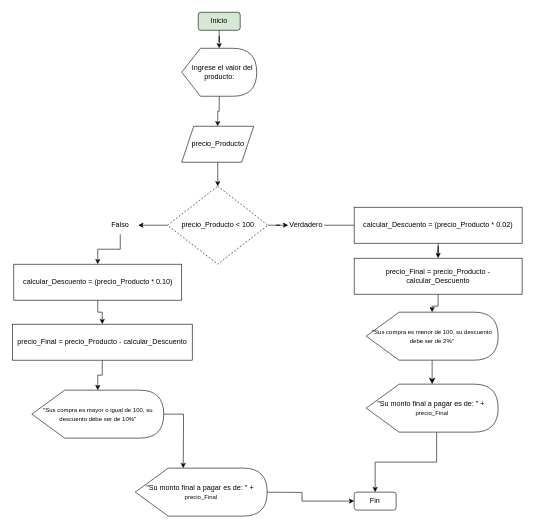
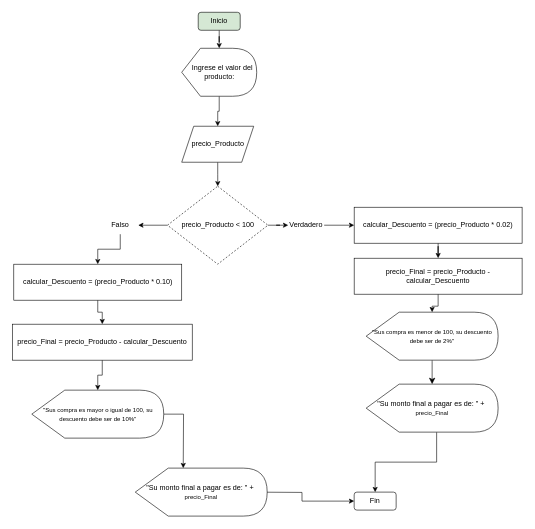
  <mxCell id="0" />
  <mxCell id="1" parent="0" />
  <mxCell id="2" value="" style="edgeStyle=orthogonalEdgeStyle;rounded=0;orthogonalLoop=1;jettySize=auto;html=1;" parent="1" source="3" target="5" edge="1"><mxGeometry relative="1" as="geometry" /></mxCell>
  <mxCell id="3" value="Inicio" style="rounded=1;whiteSpace=wrap;html=1;fillColor=#d5e8d4;" parent="1" vertex="1"><mxGeometry x="330" y="20" width="70" height="30" as="geometry" /></mxCell>
  <mxCell id="4" value="" style="edgeStyle=orthogonalEdgeStyle;rounded=0;orthogonalLoop=1;jettySize=auto;html=1;" parent="1" source="5" target="7" edge="1"><mxGeometry relative="1" as="geometry" /></mxCell>
  <mxCell id="5" value="&amp;nbsp; &amp;nbsp;Ingrese el valor del producto:" style="shape=display;whiteSpace=wrap;html=1;align=center;" parent="1" vertex="1"><mxGeometry x="302.5" y="80" width="125" height="80" as="geometry" /></mxCell>
  <mxCell id="6" value="" style="edgeStyle=orthogonalEdgeStyle;rounded=0;orthogonalLoop=1;jettySize=auto;html=1;" parent="1" source="7" target="10" edge="1"><mxGeometry relative="1" as="geometry" /></mxCell>
  <mxCell id="7" value="precio_Producto" style="shape=parallelogram;perimeter=parallelogramPerimeter;whiteSpace=wrap;html=1;fixedSize=1;" parent="1" vertex="1"><mxGeometry x="302.5" y="210" width="120" height="60" as="geometry" /></mxCell>
  <mxCell id="8" value="" style="edgeStyle=orthogonalEdgeStyle;rounded=0;orthogonalLoop=1;jettySize=auto;html=1;" parent="1" source="10" target="12" edge="1"><mxGeometry relative="1" as="geometry" /></mxCell>
  <mxCell id="9" value="" style="edgeStyle=orthogonalEdgeStyle;rounded=0;orthogonalLoop=1;jettySize=auto;html=1;" parent="1" source="10" target="14" edge="1"><mxGeometry relative="1" as="geometry" /></mxCell>
  <mxCell id="10" value="precio_Producto &amp;lt; 100" style="rhombus;whiteSpace=wrap;html=1;dashed=1;" parent="1" vertex="1"><mxGeometry x="278.75" y="310" width="167.5" height="130" as="geometry" /></mxCell>
- <mxCell id="11" value="" style="edgeStyle=orthogonalEdgeStyle;rounded=0;orthogonalLoop=1;jettySize=auto;html=1;endArrow=none;" parent="1" source="12" target="16" edge="1"><mxGeometry relative="1" as="geometry" /></mxCell>
+ <mxCell id="11" value="" style="edgeStyle=orthogonalEdgeStyle;rounded=0;orthogonalLoop=1;jettySize=auto;html=1;" parent="1" source="12" target="16" edge="1"><mxGeometry relative="1" as="geometry" /></mxCell>
  <mxCell id="12" value="Verdadero" style="text;html=1;align=center;verticalAlign=middle;whiteSpace=wrap;rounded=0;" parent="1" vertex="1"><mxGeometry x="480" y="360" width="60" height="30" as="geometry" /></mxCell>
  <mxCell id="13" value="" style="edgeStyle=orthogonalEdgeStyle;rounded=0;orthogonalLoop=1;jettySize=auto;html=1;" parent="1" source="14" target="24" edge="1"><mxGeometry relative="1" as="geometry" /></mxCell>
  <mxCell id="14" value="Falso" style="text;html=1;align=center;verticalAlign=middle;whiteSpace=wrap;rounded=0;" parent="1" vertex="1"><mxGeometry x="170" y="360" width="60" height="30" as="geometry" /></mxCell>
  <mxCell id="15" value="" style="edgeStyle=orthogonalEdgeStyle;rounded=0;orthogonalLoop=1;jettySize=auto;html=1;" parent="1" source="16" target="18" edge="1"><mxGeometry relative="1" as="geometry" /></mxCell>
  <mxCell id="16" value="calcular_Descuento = (precio_Producto * 0.02)" style="whiteSpace=wrap;html=1;" parent="1" vertex="1"><mxGeometry x="590" y="345" width="280" height="60" as="geometry" /></mxCell>
  <mxCell id="17" value="" style="edgeStyle=orthogonalEdgeStyle;rounded=0;orthogonalLoop=1;jettySize=auto;html=1;" parent="1" source="18" target="20" edge="1"><mxGeometry relative="1" as="geometry" /></mxCell>
  <mxCell id="18" value="precio_Final = precio_Producto - calcular_Descuento" style="whiteSpace=wrap;html=1;" parent="1" vertex="1"><mxGeometry x="590" y="430" width="280" height="60" as="geometry" /></mxCell>
  <mxCell id="19" value="" style="edgeStyle=none;curved=1;rounded=0;orthogonalLoop=1;jettySize=auto;html=1;fontSize=12;startSize=8;endSize=8;" parent="1" source="20" target="22" edge="1"><mxGeometry relative="1" as="geometry" /></mxCell>
  <mxCell id="20" value="&lt;font style=&quot;font-size: 10px;&quot;&gt;&quot;Sus compra es menor de 100, su descuento debe ser de 2%&quot;&lt;/font&gt;" style="shape=display;whiteSpace=wrap;html=1;align=center;" parent="1" vertex="1"><mxGeometry x="610" y="520" width="220" height="80" as="geometry" /></mxCell>
  <mxCell id="21" style="edgeStyle=orthogonalEdgeStyle;rounded=0;orthogonalLoop=1;jettySize=auto;html=1;exitX=0;exitY=0;exitDx=117.5;exitDy=80;exitPerimeter=0;entryX=0.5;entryY=0;entryDx=0;entryDy=0;" parent="1" source="22" target="31" edge="1"><mxGeometry relative="1" as="geometry" /></mxCell>
  <mxCell id="22" value="&lt;font style=&quot;&quot;&gt;&quot;Su monto final a pagar es de: &quot; +&amp;nbsp;&lt;br&gt;&lt;span style=&quot;font-size: 10px;&quot;&gt;precio_Final&lt;/span&gt;&lt;br&gt;&lt;/font&gt;" style="shape=display;whiteSpace=wrap;html=1;align=center;" parent="1" vertex="1"><mxGeometry x="610" y="640" width="220" height="80" as="geometry" /></mxCell>
  <mxCell id="23" value="" style="edgeStyle=orthogonalEdgeStyle;rounded=0;orthogonalLoop=1;jettySize=auto;html=1;" parent="1" source="24" target="26" edge="1"><mxGeometry relative="1" as="geometry" /></mxCell>
  <mxCell id="24" value="calcular_Descuento = (precio_Producto * 0.10)" style="whiteSpace=wrap;html=1;" parent="1" vertex="1"><mxGeometry x="22.5" y="440" width="280" height="60" as="geometry" /></mxCell>
  <mxCell id="25" value="" style="edgeStyle=orthogonalEdgeStyle;rounded=0;orthogonalLoop=1;jettySize=auto;html=1;" parent="1" source="26" target="28" edge="1"><mxGeometry relative="1" as="geometry" /></mxCell>
  <mxCell id="26" value="precio_Final = precio_Producto - calcular_Descuento" style="whiteSpace=wrap;html=1;" parent="1" vertex="1"><mxGeometry y="540" width="300" height="60" as="geometry" x="20" /></mxCell>
  <mxCell id="27" value="" style="edgeStyle=orthogonalEdgeStyle;rounded=0;orthogonalLoop=1;jettySize=auto;html=1;" parent="1" source="28" edge="1"><mxGeometry relative="1" as="geometry"><mxPoint x="305" y="780" as="targetPoint" /></mxGeometry></mxCell>
  <mxCell id="28" value="&lt;font style=&quot;font-size: 10px;&quot;&gt;&quot;Sus compra es mayor o igual de 100, su descuento debe ser de 10%&quot;&lt;/font&gt;" style="shape=display;whiteSpace=wrap;html=1;align=center;" parent="1" vertex="1"><mxGeometry x="52.5" y="650" width="220" height="80" as="geometry" /></mxCell>
  <mxCell id="29" style="edgeStyle=orthogonalEdgeStyle;rounded=0;orthogonalLoop=1;jettySize=auto;html=1;exitX=1;exitY=0.5;exitDx=0;exitDy=0;exitPerimeter=0;entryX=0;entryY=0.5;entryDx=0;entryDy=0;" parent="1" target="31" edge="1"><mxGeometry relative="1" as="geometry"><mxPoint x="415" y="820" as="sourcePoint" /></mxGeometry></mxCell>
  <mxCell id="30" value="&lt;font style=&quot;&quot;&gt;&quot;Su monto final a pagar es de: &quot; +&amp;nbsp;&lt;br&gt;&lt;span style=&quot;font-size: 10px;&quot;&gt;precio_Final&lt;/span&gt;&lt;br&gt;&lt;/font&gt;" style="shape=display;whiteSpace=wrap;html=1;align=center;" parent="1" vertex="1"><mxGeometry x="225" y="780" width="220" height="80" as="geometry" /></mxCell>
  <mxCell id="31" value="Fin" style="rounded=1;whiteSpace=wrap;html=1;" parent="1" vertex="1"><mxGeometry x="590" y="820" width="70" height="30" as="geometry" /></mxCell>
